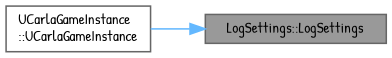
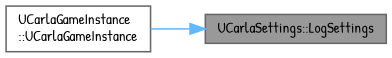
  digraph {
    rankdir=RL
    fontname="Patrick Hand"
    node [fontname="Patrick Hand" fontsize=10 shape=box style=filled]
-   n1 [color=gray40 fillcolor=grey60 fontcolor=black height=0.2 label="LogSettings::LogSettings" width=0.4]
+   n1 [color=gray40 fillcolor=grey60 fontcolor=black height=0.2 label="UCarlaSettings::LogSettings" width=0.4]
    n2 [color=grey40 fillcolor=white height=0.2 label="UCarlaGameInstance\l::UCarlaGameInstance" width=0.4]
    n1 -> n2 [color=steelblue1 dir=back fontname="Patrick Hand" fontsize=10 labelfontname=Helvetica labelfontsize=10 style=solid]
  }
